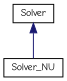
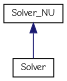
  digraph {
    rankdir=TB
    fontname="Comic Neue"
    node [color=black fillcolor=white fontname="Comic Neue" fontsize=10 shape=record style=filled]
    n1 [height=0.2 label=Solver width=0.4]
    n2 [height=0.2 label=Solver_NU width=0.4]
-   n1 -> n2 [color=midnightblue dir=back fontname="Comic Neue" fontsize=10 labelfontname=Helvetica labelfontsize=10 style=solid]
+   n2 -> n1 [color=midnightblue dir=back fontname="Comic Neue" fontsize=10 labelfontname=Helvetica labelfontsize=10 style=solid]
  }
